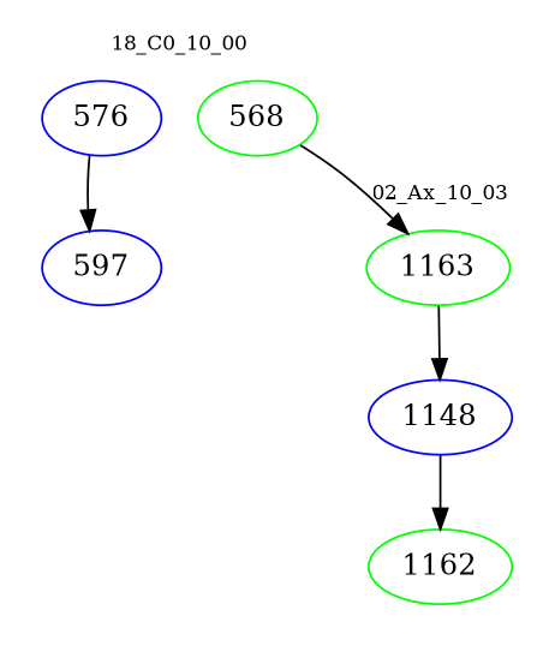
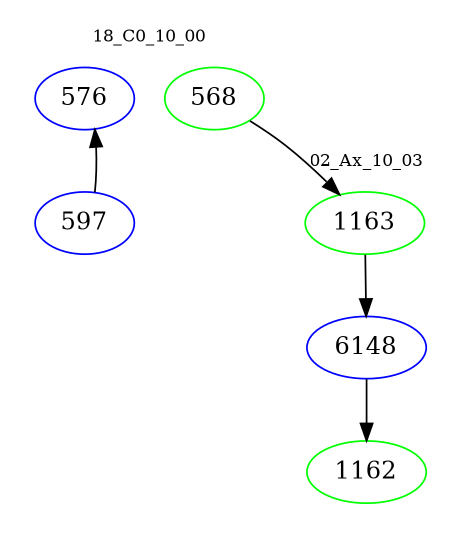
  digraph {
    node [color=green]
    edge [color=black]
    n1 [label=1163]
-   n2 [color=blue label=1148]
+   n2 [color=blue label=6148]
    n3 [label=1162]
    n4 [label=568]
    n5 [color=blue label=576]
    n6 [color=blue label=597]
    subgraph cluster_1 {
      color=white
      fontsize=10
      label="02_Ax_10_03"
      n1
      n2
      n3
    }
    subgraph cluster_2 {
      color=white
      fontsize=10
      label="18_C0_10_00"
      n4
      n5
      n6
    }
    n1 -> n2
    n2 -> n3
    n4 -> n1
-   n5 -> n6
+   n6 -> n5
  }
